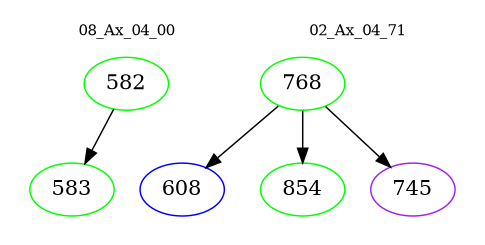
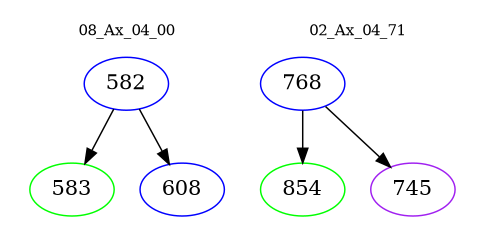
  digraph {
    node [color=blue]
    edge [color=black]
-   n1 [color=green label=582]
+   n1 [label=582]
    n2 [color=green label=583]
    n3 [label=608]
-   n4 [color=green label=768]
+   n4 [label=768]
    n5 [color=green label=854]
    n6 [color=purple label=745]
    subgraph cluster_1 {
      color=white
      fontsize=10
      label="08_Ax_04_00"
      n1
      n2
      n3
    }
    subgraph cluster_2 {
      color=white
      fontsize=10
      label="02_Ax_04_71"
      n4
      n5
      n6
    }
    n1 -> n2
-   n4 -> n3
+   n1 -> n3
    n4 -> n5
    n4 -> n6
  }
